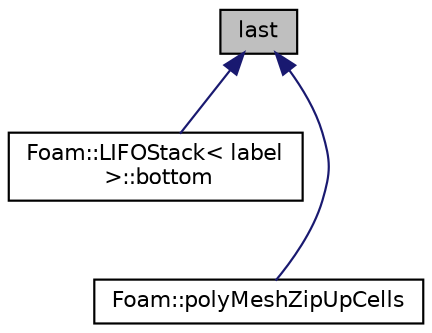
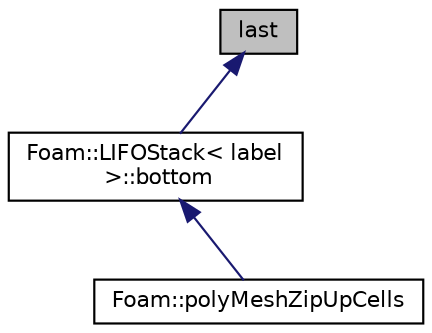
  digraph {
    rankdir=TB
    node [color=black fontname=Helvetica fontsize=10 shape=record]
    edge [color=midnightblue dir=back fontname=Helvetica fontsize=10 labelfontname=Helvetica labelfontsize=10 style=solid]
    n1 [fillcolor=grey75 fontcolor=black height=0.2 label=last style=filled width=0.4]
    n2 [height=0.2 label="Foam::LIFOStack\< label\l \>::bottom" width=0.4]
    n3 [height=0.2 label="Foam::polyMeshZipUpCells" width=0.4]
    n1 -> n2
-   n1 -> n3
+   n2 -> n3
  }
